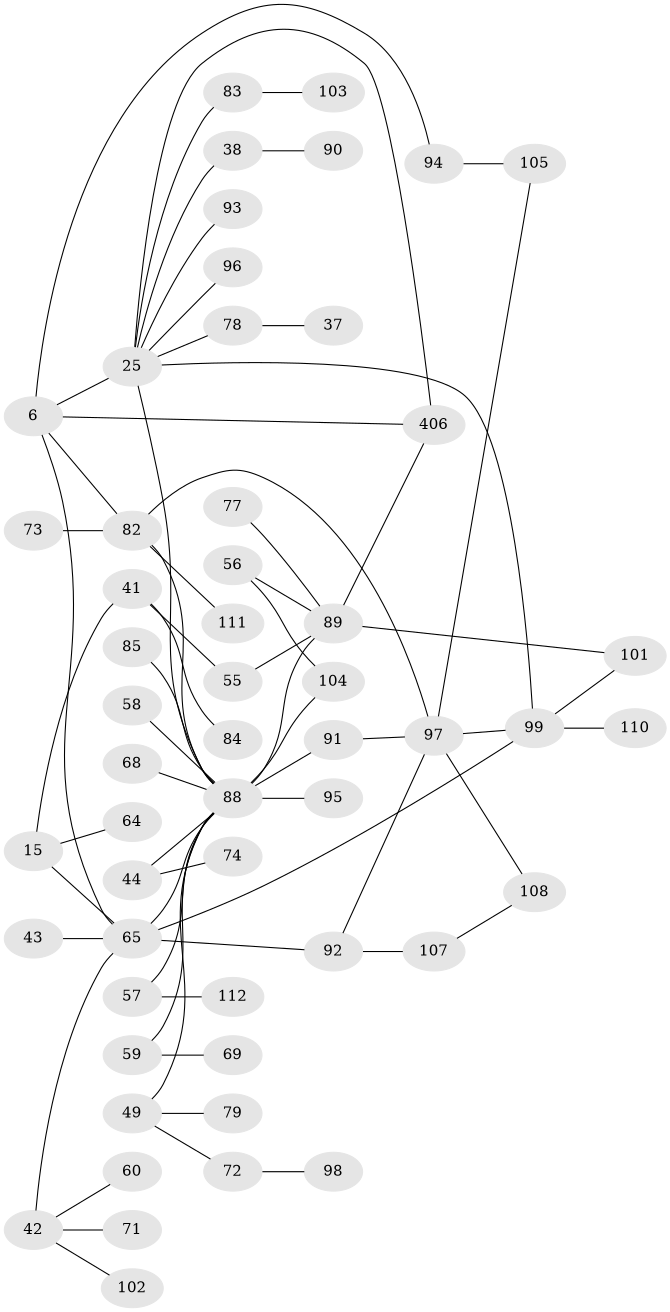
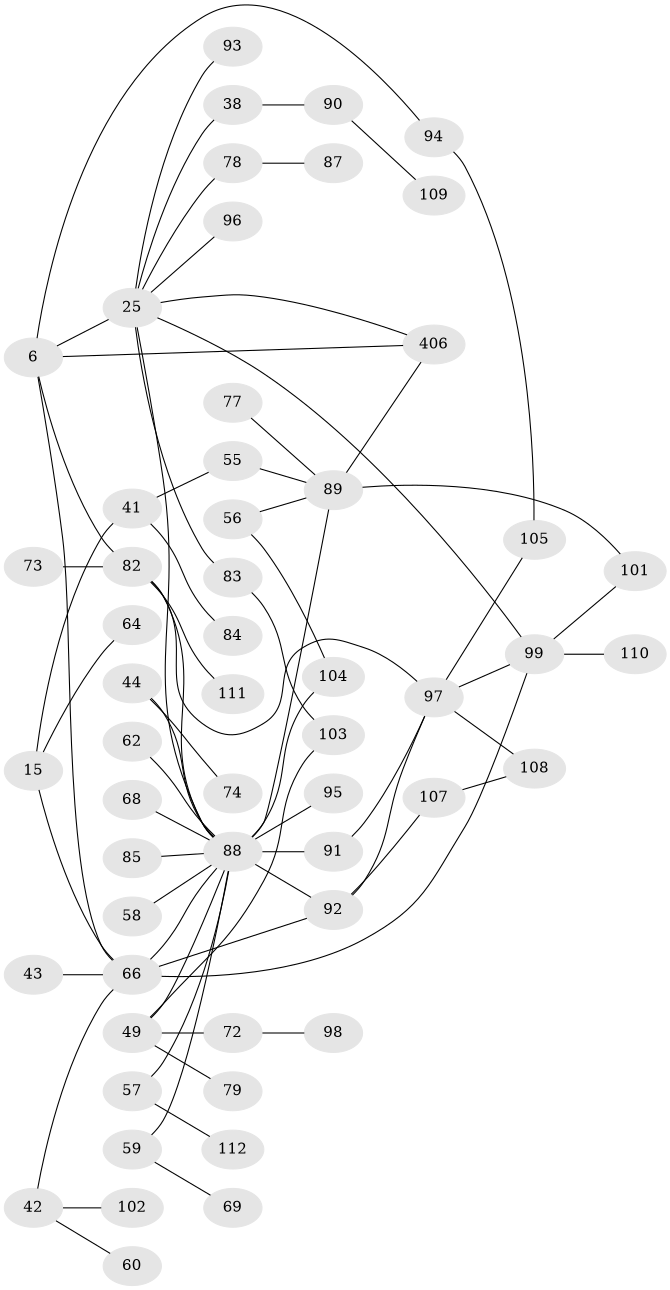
  graph {
    rankdir=LR
    node [color=gray90 style=filled]
    25 [super="+3+7"]
    n2 [label=406 super="+39+50+100"]
    38
    78 [super="+14"]
    83
    88 [super="+22+52+33"]
    93
    96
    99 [super="+86+65"]
    n10 [label=6]
-   66 [super="+40+35+16" label=65]
+   66 [super="+40+35+16"]
    82 [super="+70+80+24"]
    94
    92 [super="+47+76+45"]
    97 [super="+46+75+81"]
    111
    105 [super="+51"]
    15 [super="+13"]
    41
    64
    55
    84
    90
    89 [super="+9+67"]
    77
-   87 [label=37]
+   87
    103
    104
    95
    91
    101
    110
+   109
    42 [super="+23"]
    60
-   71
    102 [super="+61"]
    44
    74
    49 [super="+34+37"]
    72
    79
    98
    56 [super="+36"]
    57 [super="+32"]
    112
    58
    59
    69
+   62
    n51 [label=43]
    107 [super="+54"]
    68
    73
    108
    85
    25 -- n2
    25 -- 38
    25 -- 78
    25 -- 83
    25 -- 88 [weight=6]
    25 -- 93
    25 -- 96
    25 -- 99
    38 -- 90
    78 -- 87
    83 -- 103
+   88 -- 92 [weight=3]
    88 -- 89 [weight=2]
    88 -- 104
    88 -- 95 [weight=2]
    88 -- 91
    99 -- 101
    99 -- 110
    n10 -- 25
    n10 -- n2
    n10 -- 66
    n10 -- 82
    n10 -- 94
    66 -- 88 [weight=2]
    66 -- 99
    66 -- 92
    82 -- 88 [weight=3]
    82 -- 97
    82 -- 111
    94 -- 105 [weight=2]
    92 -- 97
    92 -- 107
    97 -- 99
    97 -- 105
    97 -- 108
    15 -- 66 [weight=2]
    15 -- 41
    15 -- 64
    41 -- 55
    41 -- 84
    55 -- 89
+   90 -- 109
    89 -- n2
    89 -- 101
    77 -- 89
    91 -- 97
    42 -- 66
    42 -- 60
-   42 -- 71
    42 -- 102 [weight=2]
    44 -- 88
    44 -- 74
    49 -- 88 [weight=3]
+   49 -- 103
    49 -- 72
    49 -- 79
    72 -- 98
    56 -- 89
    56 -- 104
    57 -- 88
    57 -- 112
    58 -- 88
    59 -- 88
    59 -- 69
+   62 -- 88
    n51 -- 66
    107 -- 108
    68 -- 88
    73 -- 82
    85 -- 88
  }
